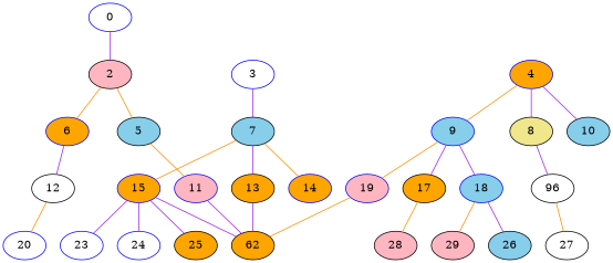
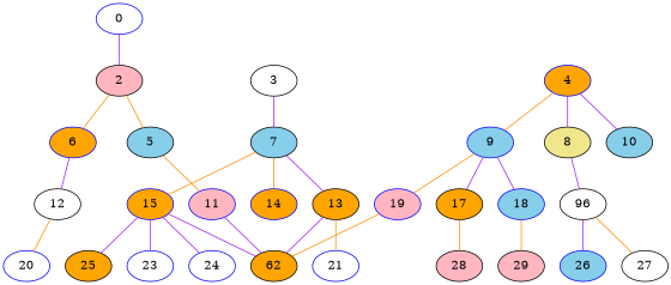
  graph {
    node [color=black fillcolor=white style=filled]
    edge [color=purple]
    2 [fillcolor=lightpink]
    0 [color=blue]
    5 [fillcolor=skyblue]
    6 [color=blue fillcolor=orange]
    7 [fillcolor=skyblue]
-   3 [color=blue]
+   3
    4 [color=blue fillcolor=orange]
    8 [fillcolor=khaki]
    10 [fillcolor=skyblue]
    9 [color=blue fillcolor=skyblue]
    11 [color=blue fillcolor=lightpink]
    12
    13 [fillcolor=orange]
    14 [color=blue fillcolor=orange]
    15 [color=blue fillcolor=orange]
    n16 [label=96]
    17 [fillcolor=orange]
    18 [color=blue fillcolor=skyblue]
    19 [color=blue fillcolor=lightpink]
    n20 [fillcolor=orange label=62]
    20 [color=blue]
+   21 [color=blue]
    24 [color=blue]
    25 [fillcolor=orange]
    23 [color=blue]
-   26 [fillcolor=skyblue]
+   26 [color=blue fillcolor=skyblue]
    27
    28 [fillcolor=lightpink]
    29 [fillcolor=lightpink]
    2 -- 5 [color=darkorange]
    2 -- 6 [color=darkorange]
    0 -- 2
    5 -- 11 [color=darkorange]
    6 -- 12
    7 -- 13
    7 -- 14 [color=darkorange]
    7 -- 15 [color=darkorange]
    3 -- 7
    4 -- 8
    4 -- 10
    4 -- 9 [color=darkorange]
    8 -- n16
    9 -- 17
    9 -- 18
    9 -- 19 [color=darkorange]
    11 -- n20
    12 -- 20 [color=darkorange]
    13 -- n20
+   13 -- 21 [color=darkorange]
    15 -- n20
    15 -- 24
    15 -- 25
    15 -- 23
-   18 -- 26
+   n16 -- 26
    n16 -- 27 [color=darkorange]
    17 -- 28 [color=darkorange]
    18 -- 29 [color=darkorange]
    19 -- n20 [color=darkorange]
  }
